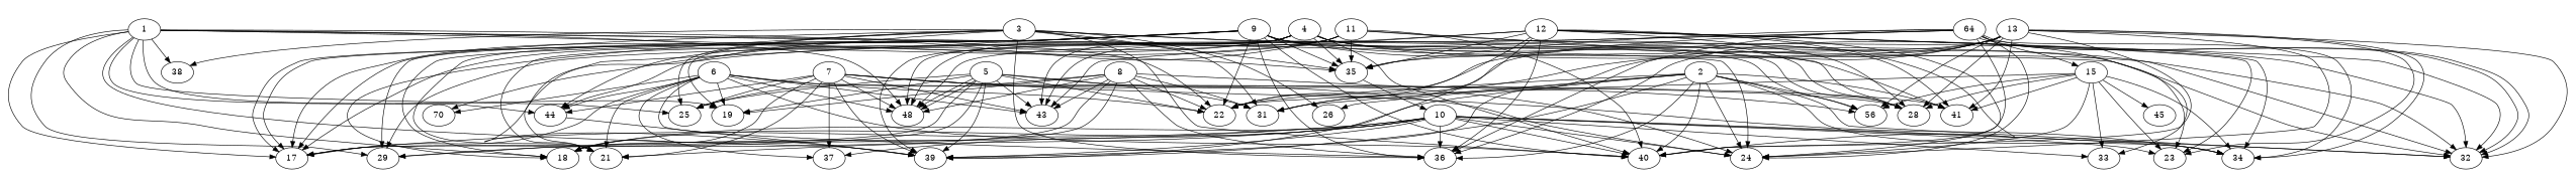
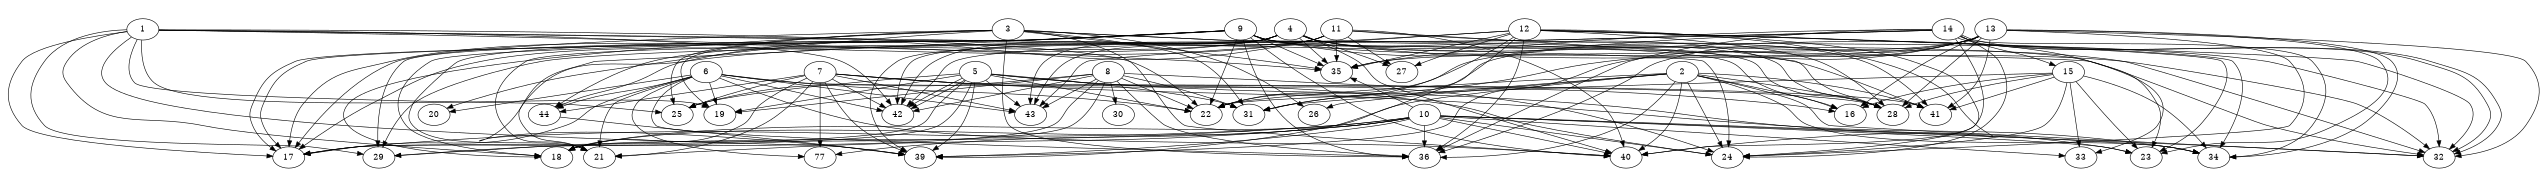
  digraph {
    node [alpha=0.01]
    1 [expect_size=1238718950464949321728]
    17 [alpha=0.18 expect_size=71223490264014048]
    18 [alpha=0.15 expect_size=193209421582842200064]
    19 [alpha=0.09 expect_size=254577235920529915904]
    22 [alpha=0.02 expect_size=448625819793970167808]
    24 [alpha=0.18 expect_size=30518911603216736]
    25 [alpha=0.16 expect_size=198554729495683661824]
    29 [alpha=0.00 expect_size=284787178918117376000]
    32 [alpha=0.12 expect_size=232064147176599136]
    35 [alpha=0.13 expect_size=12786503024738422]
-   38 [alpha=0.11 expect_size=832593226366976000000]
    39 [alpha=0.07 expect_size=15947532295812939776]
-   42 [alpha=0.15 expect_size=135718615202349973504 label=48]
+   42 [alpha=0.15 expect_size=135718615202349973504]
    44 [alpha=0.14 expect_size=6026042010006192128]
    2 [alpha=0.16 expect_size=1790282913187627008]
-   16 [expect_size=811811304303596 label=56]
+   16 [expect_size=811811304303596]
    26 [alpha=0.06 expect_size=1475384648266275618816]
    31 [alpha=0.13 expect_size=35234505997508600]
    34 [alpha=0.15 expect_size=3494199356057834]
    36 [alpha=0.08 expect_size=433180008674771968]
    40 [alpha=0.06 expect_size=36275474716640149504]
    41 [alpha=0.05 expect_size=693965080510630]
    3 [alpha=0.14 expect_size=75924692933804032000]
-   20 [alpha=0.12 expect_size=37169044711257640 label=70]
+   20 [alpha=0.12 expect_size=37169044711257640]
    28 [alpha=0.07 expect_size=64682523168056803328]
    4 [alpha=0.14 expect_size=19542275163457280]
    21 [expect_size=754172977298089]
+   27 [alpha=0.07 expect_size=479008025361877303296]
    33 [alpha=0.19 expect_size=903702676694695]
    43 [alpha=0.08 expect_size=3204731653222306]
    5 [alpha=0.07 expect_size=1522002599769196724224]
    23 [expect_size=38034872955883080]
    6 [alpha=0.11 expect_size=2936393284449369]
-   37 [alpha=0.10 expect_size=641028850561958144]
+   37 [alpha=0.10 expect_size=641028850561958144 label=77]
    7 [alpha=0.14 expect_size=1825744982223842443264]
    8 [alpha=0.13 expect_size=1325699151450587392]
+   30 [alpha=0.16 expect_size=1596750765742454996992]
    9 [alpha=0.19 expect_size=1890229209815228350464]
    10 [expect_size=1453651899426279168]
    11 [alpha=0.04 expect_size=7598459454393863]
    12 [alpha=0.17 expect_size=2266076489675830198272]
    13 [expect_size=914104445218636928]
-   14 [alpha=0.18 expect_size=2162123082146250752000 label=64]
+   14 [alpha=0.18 expect_size=2162123082146250752000]
    15 [alpha=0.08 expect_size=17643226131186982]
-   45 [alpha=0.08 expect_size=999289052812606963712]
    1 -> 17
    1 -> 18
    1 -> 19
    1 -> 22
    1 -> 24
    1 -> 25
    1 -> 29
    1 -> 32
    1 -> 35
-   1 -> 38
    1 -> 39
    1 -> 42
-   1 -> 44
    44 -> 39
    2 -> 18
    2 -> 22
    2 -> 24
    2 -> 32
-   2 -> 39
+   2 -> 28
    2 -> 16
    2 -> 26
    2 -> 31
    2 -> 34
    2 -> 36
    2 -> 40
    2 -> 41
    3 -> 17
    3 -> 18
    3 -> 19
    3 -> 25
    3 -> 35
-   3 -> 38
    3 -> 16
    3 -> 26
    3 -> 31
    3 -> 36
    3 -> 40
    3 -> 20
    3 -> 28
    4 -> 17
    4 -> 32
    4 -> 35
    4 -> 39
    4 -> 42
    4 -> 44
    4 -> 40
    4 -> 41
    4 -> 21
+   4 -> 27
    4 -> 33
    4 -> 43
    5 -> 17
    5 -> 19
    5 -> 22
    5 -> 24
    5 -> 25
    5 -> 29
    5 -> 39
    5 -> 42
    5 -> 42
    5 -> 31
    5 -> 43
+   5 -> 23
    6 -> 17
    6 -> 19
    6 -> 22
    6 -> 42
    6 -> 44
    6 -> 36
    6 -> 40
    6 -> 20
    6 -> 28
    6 -> 21
    6 -> 43
    6 -> 37
    7 -> 18
    7 -> 24
    7 -> 25
    7 -> 39
    7 -> 42
    7 -> 44
    7 -> 34
    7 -> 41
    7 -> 21
    7 -> 43
    7 -> 37
    8 -> 17
    8 -> 18
    8 -> 19
    8 -> 22
    8 -> 25
    8 -> 42
    8 -> 16
    8 -> 31
    8 -> 36
    8 -> 43
+   8 -> 30
    9 -> 17
    9 -> 17
    9 -> 18
    9 -> 22
    9 -> 29
    9 -> 32
    9 -> 35
    9 -> 39
    9 -> 36
    9 -> 40
    9 -> 41
    9 -> 28
    9 -> 21
    9 -> 23
    10 -> 17
    10 -> 18
    10 -> 24
    10 -> 29
    10 -> 32
-   35 -> 10
+   10 -> 35
    10 -> 39
    10 -> 34
    10 -> 36
    10 -> 40
    10 -> 21
    10 -> 33
    10 -> 23
    10 -> 37
    11 -> 17
    11 -> 32
    11 -> 35
    11 -> 42
    11 -> 44
    11 -> 40
    11 -> 28
+   11 -> 27
    11 -> 43
    12 -> 24
    12 -> 32
    12 -> 35
    12 -> 39
    12 -> 42
    12 -> 31
    12 -> 34
    12 -> 36
    12 -> 40
    12 -> 28
+   12 -> 27
    12 -> 43
    12 -> 23
    13 -> 22
    13 -> 24
    13 -> 32
    13 -> 35
    13 -> 39
    13 -> 16
    13 -> 31
    13 -> 34
    13 -> 36
-   13 -> 40
    13 -> 41
    13 -> 28
    13 -> 23
    14 -> 22
    14 -> 24
    14 -> 29
    14 -> 32
    14 -> 32
    14 -> 35
    14 -> 34
    14 -> 36
    14 -> 40
    14 -> 21
    14 -> 15
    15 -> 22
    15 -> 24
    15 -> 16
    15 -> 34
    15 -> 41
    15 -> 28
    15 -> 33
    15 -> 23
-   15 -> 45
  }
